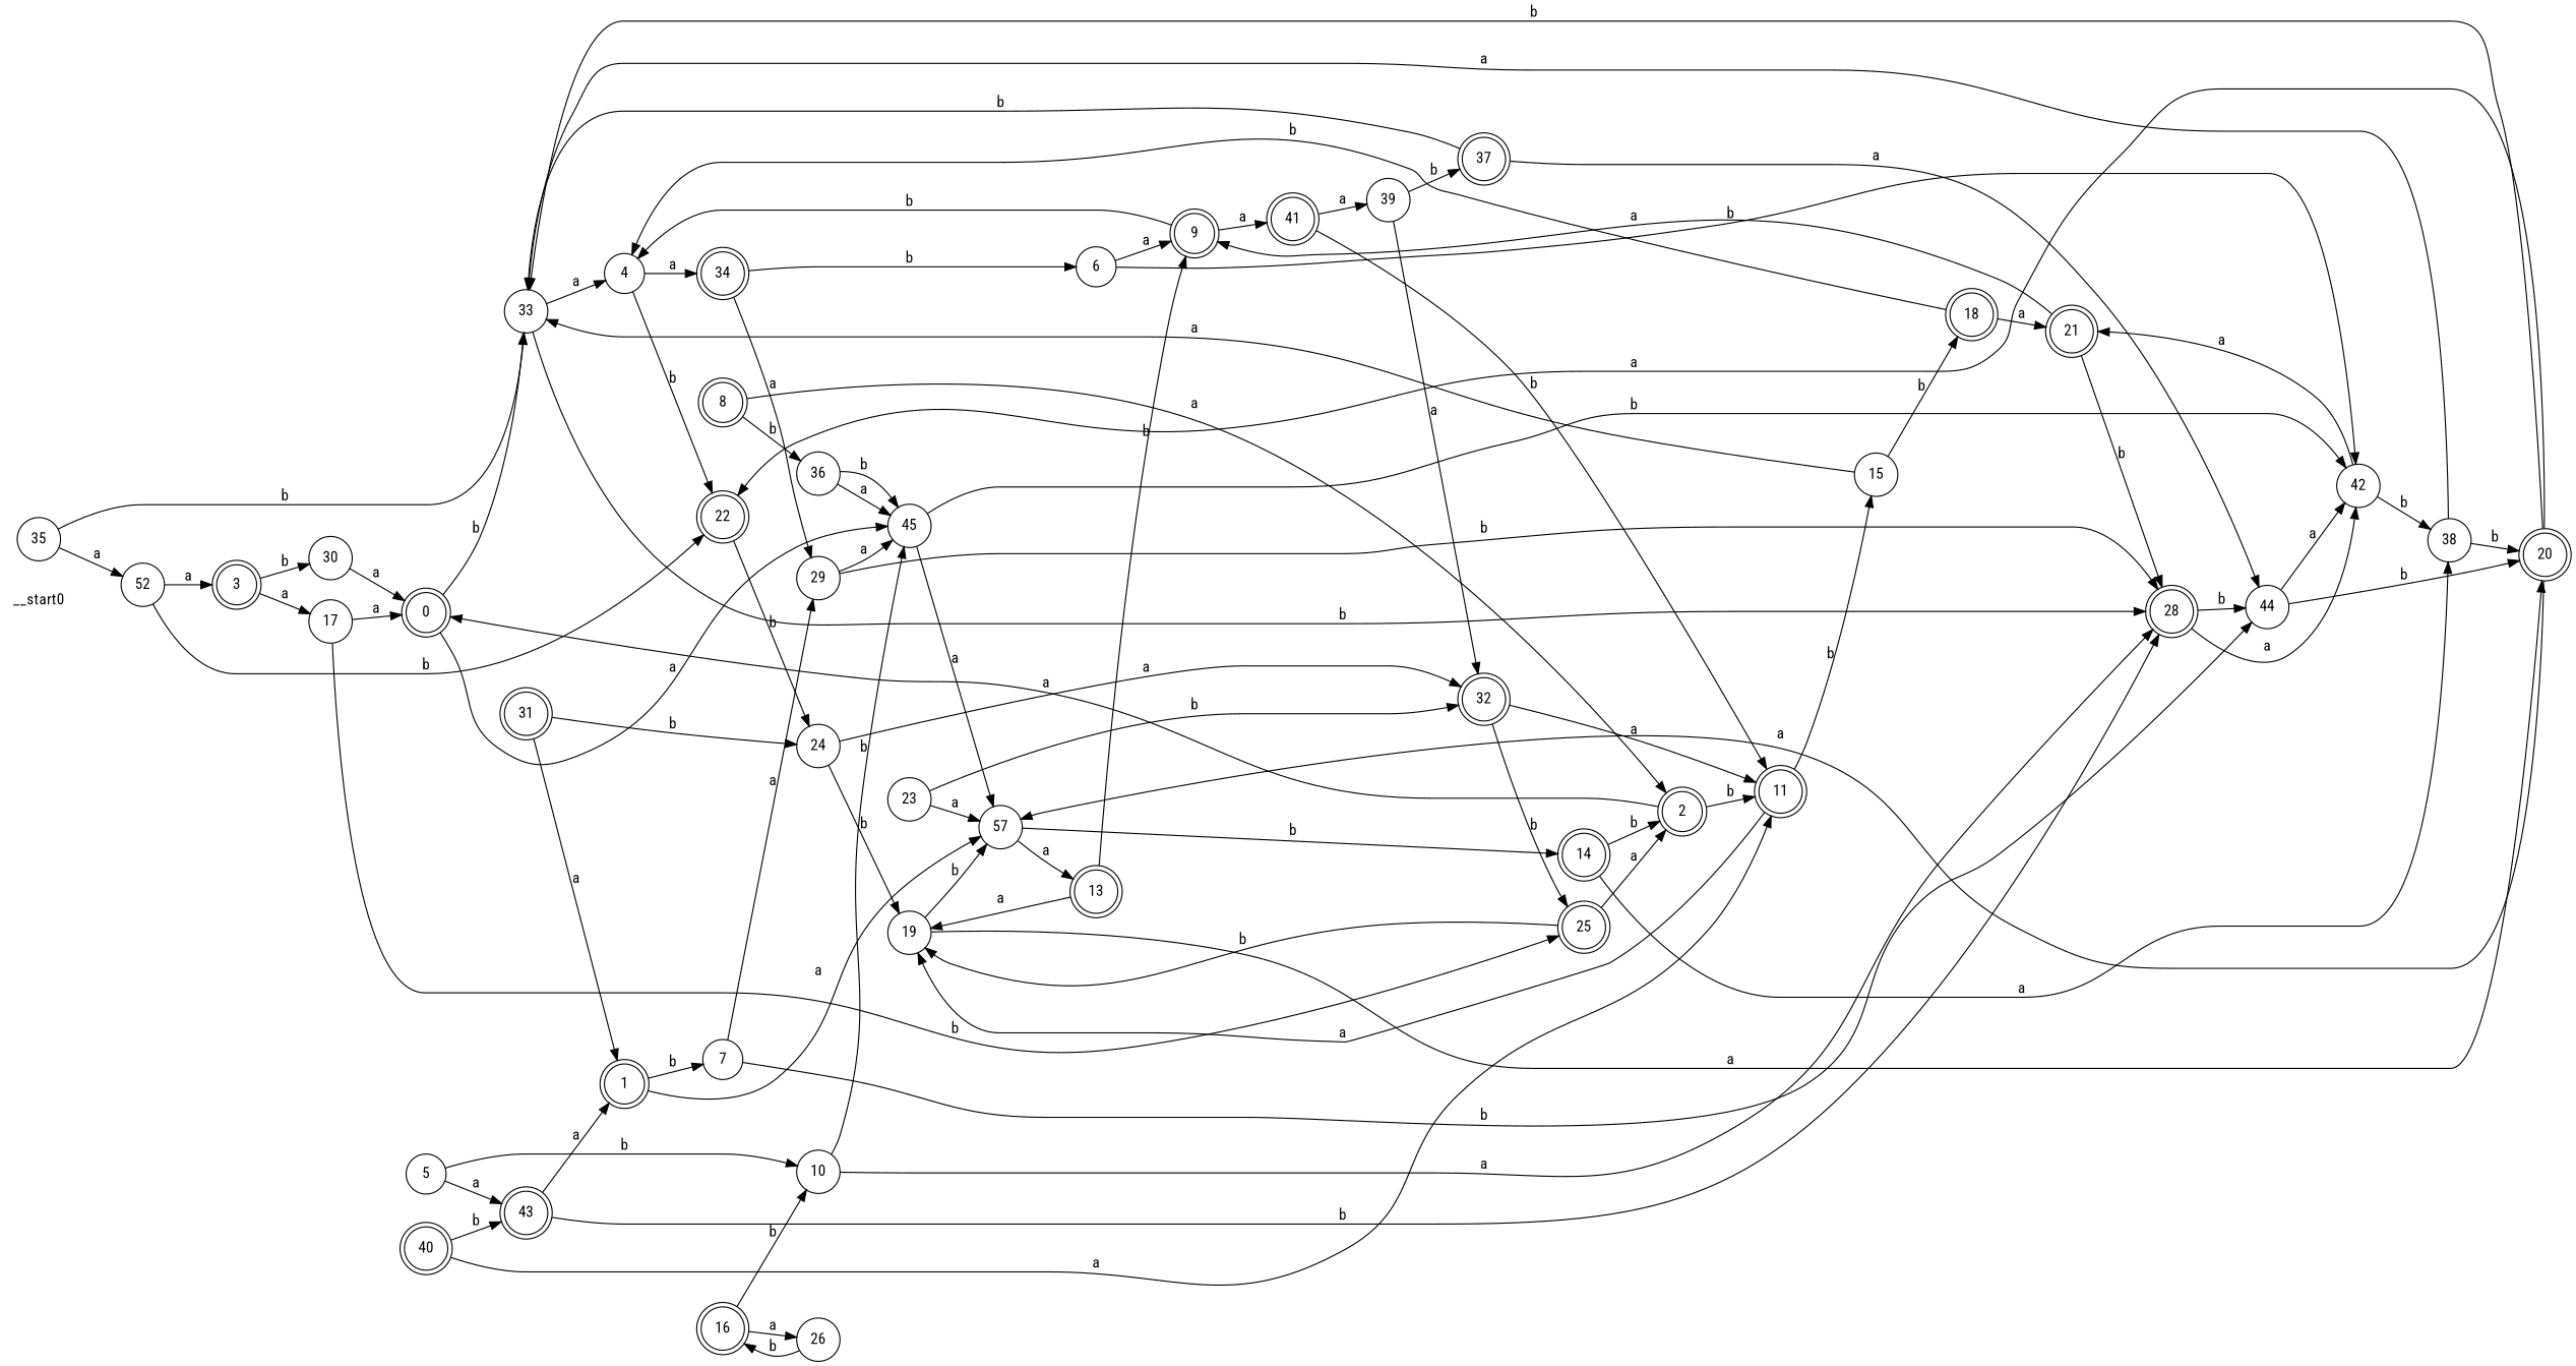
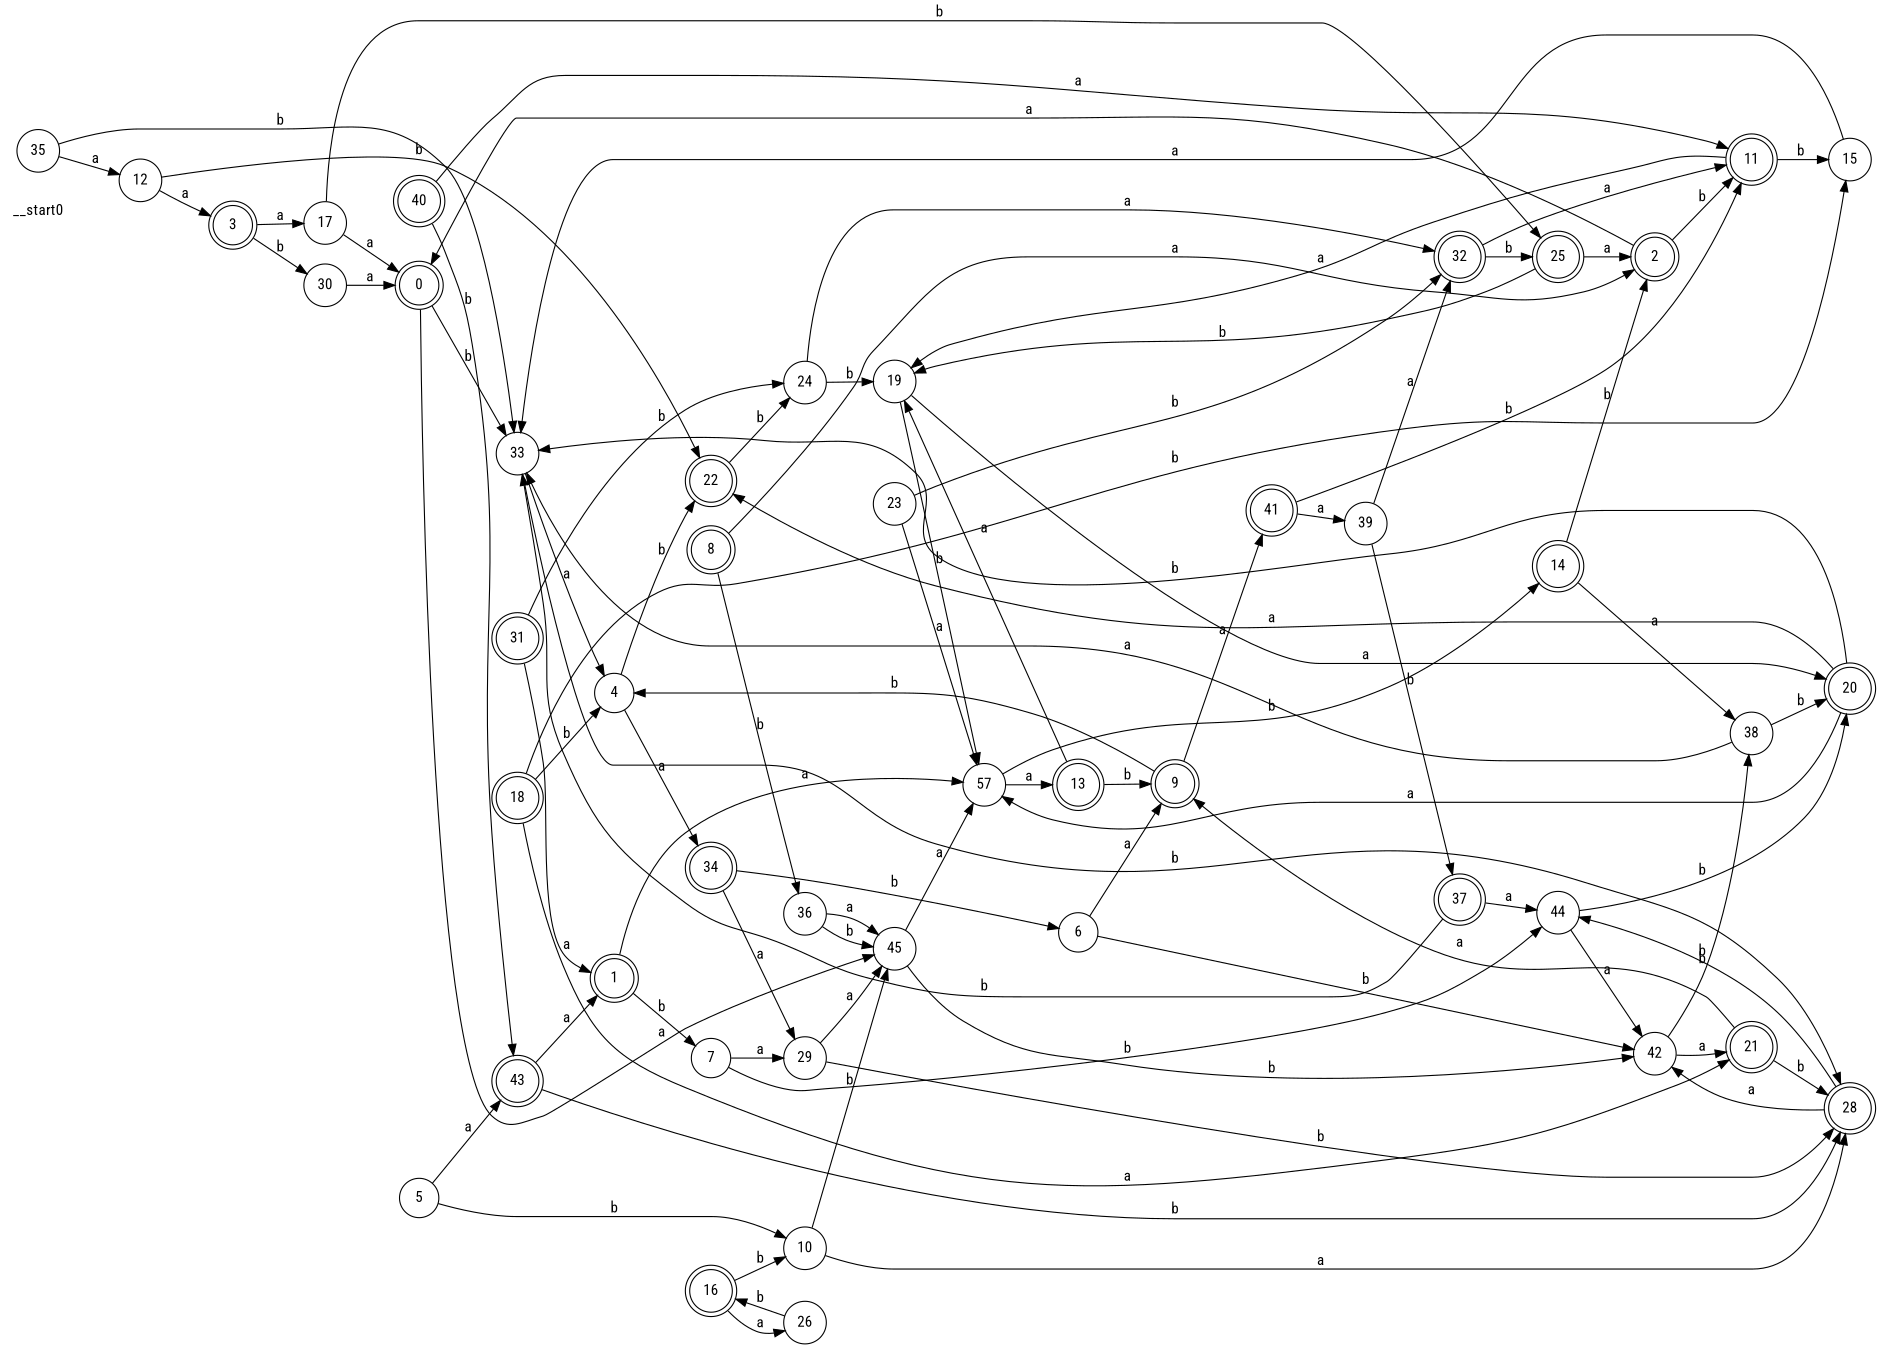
  digraph {
    fontname="Roboto Condensed"
    rankdir=LR
    node [fontname="Roboto Condensed" shape=doublecircle color=black fillcolor=white style="rounded,filled"]
    edge [fontname="Roboto Condensed"]
    __start0 [shape=none color="" fillcolor="" style=""]
    n2 [label=0]
    n3 [label=33 shape=circle style=filled]
    n4 [label=45 shape=circle style=filled]
    n5 [label=4 shape=circle style=filled]
    n6 [label=28]
    n7 [label=57 shape=circle style=filled]
    n8 [label=42 shape=circle style=filled]
    n9 [label=1]
    n10 [label=7 shape=circle style=filled]
    n11 [label=29 shape=circle style=filled]
    n12 [label=44 shape=circle style=filled]
    n13 [label=13]
    n14 [label=14]
    n15 [label=2]
    n16 [label=11]
    n17 [label=15 shape=circle style=filled]
    n18 [label=19 shape=circle style=filled]
    n19 [label=3]
    n20 [label=17 shape=circle style=filled]
    n21 [label=30 shape=circle style=filled]
    n22 [label=25]
    n23 [label=22]
    n24 [label=34]
    n25 [label=24 shape=circle style=filled]
    n26 [label=6 shape=circle style=filled]
    n27 [label=5 shape=circle style=filled]
    n28 [label=10 shape=circle style=filled]
    n29 [label=43]
    n30 [label=9]
    n31 [label=41]
    n32 [label=38 shape=circle style=filled]
    n33 [label=21]
    n34 [label=20]
    n35 [label=8]
    n36 [label=36 shape=circle style=filled]
    n37 [label=39 shape=circle style=filled]
    n38 [label=18]
-   n39 [label=52 shape=circle style=filled]
+   n39 [label=12 shape=circle style=filled]
    n40 [label=16]
    n41 [label=26 shape=circle style=filled]
    n42 [label=32]
    n43 [label=23 shape=circle style=filled]
    n44 [label=31]
    n45 [label=35 shape=circle style=filled]
    n46 [label=37]
    n47 [label=40]
    n2 -> n3 [label=b]
    n2 -> n4 [label=a]
    n3 -> n5 [label=a]
    n3 -> n6 [label=b]
    n4 -> n7 [label=a]
    n4 -> n8 [label=b]
    n5 -> n23 [label=b]
    n5 -> n24 [label=a]
    n6 -> n8 [label=a]
    n6 -> n12 [label=b]
    n7 -> n13 [label=a]
    n7 -> n14 [label=b]
    n8 -> n32 [label=b]
    n8 -> n33 [label=a]
    n9 -> n7 [label=a]
    n9 -> n10 [label=b]
    n10 -> n11 [label=a]
    n10 -> n12 [label=b]
    n11 -> n4 [label=a]
    n11 -> n6 [label=b]
    n12 -> n8 [label=a]
    n12 -> n34 [label=b]
    n13 -> n18 [label=a]
    n13 -> n30 [label=b]
    n14 -> n15 [label=b]
    n14 -> n32 [label=a]
    n15 -> n2 [label=a]
    n15 -> n16 [label=b]
    n16 -> n17 [label=b]
    n16 -> n18 [label=a]
    n17 -> n3 [label=a]
-   n17 -> n38 [label=b]
+   n38 -> n17 [label=b]
    n18 -> n7 [label=b]
    n18 -> n34 [label=a]
    n19 -> n20 [label=a]
    n19 -> n21 [label=b]
    n20 -> n2 [label=a]
    n20 -> n22 [label=b]
    n21 -> n2 [label=a]
    n22 -> n15 [label=a]
    n22 -> n18 [label=b]
    n23 -> n25 [label=b]
    n24 -> n11 [label=a]
    n24 -> n26 [label=b]
    n25 -> n18 [label=b]
    n25 -> n42 [label=a]
    n26 -> n8 [label=b]
    n26 -> n30 [label=a]
    n27 -> n28 [label=b]
    n27 -> n29 [label=a]
    n28 -> n4 [label=b]
    n28 -> n6 [label=a]
    n29 -> n6 [label=b]
    n29 -> n9 [label=a]
    n30 -> n5 [label=b]
    n30 -> n31 [label=a]
    n31 -> n16 [label=b]
    n31 -> n37 [label=a]
    n32 -> n3 [label=a]
    n32 -> n34 [label=b]
    n33 -> n6 [label=b]
    n33 -> n30 [label=a]
    n34 -> n3 [label=b]
    n34 -> n7 [label=a]
    n34 -> n23 [label=a]
    n35 -> n15 [label=a]
    n35 -> n36 [label=b]
    n36 -> n4 [label=a]
    n36 -> n4 [label=b]
    n37 -> n42 [label=a]
    n37 -> n46 [label=b]
    n38 -> n5 [label=b]
    n38 -> n33 [label=a]
    n39 -> n19 [label=a]
    n39 -> n23 [label=b]
    n40 -> n28 [label=b]
    n40 -> n41 [label=a]
    n41 -> n40 [label=b]
    n42 -> n16 [label=a]
    n42 -> n22 [label=b]
    n43 -> n7 [label=a]
    n43 -> n42 [label=b]
    n44 -> n9 [label=a]
    n44 -> n25 [label=b]
    n45 -> n3 [label=b]
    n45 -> n39 [label=a]
    n46 -> n3 [label=b]
    n46 -> n12 [label=a]
    n47 -> n16 [label=a]
    n47 -> n29 [label=b]
  }
